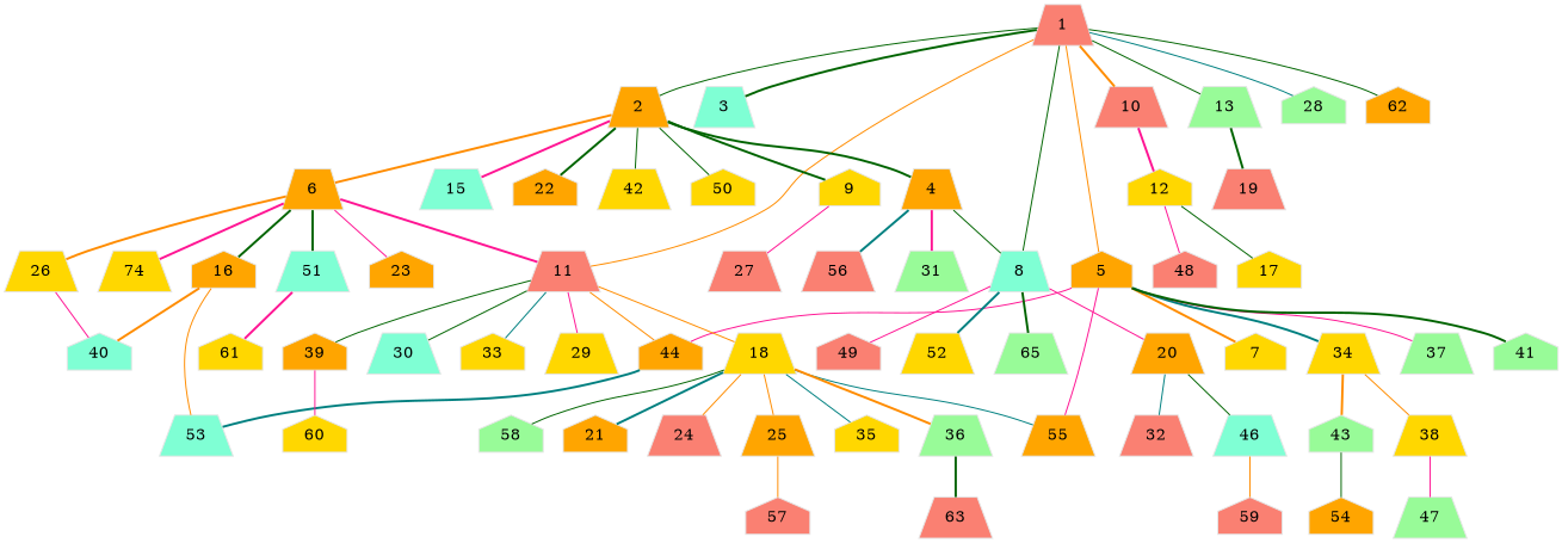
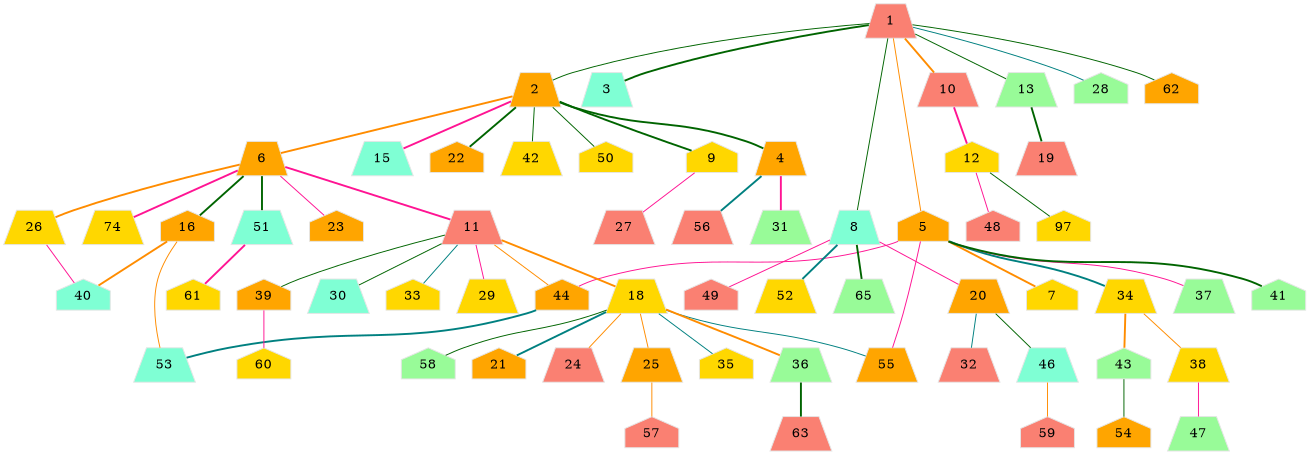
  graph {
    node [color=gray90 fillcolor=gold shape=trapezium style=filled]
    edge [color=darkgreen style=solid]
    1 [fillcolor=salmon]
    2 [fillcolor=orange]
    3 [fillcolor=aquamarine]
    5 [fillcolor=orange shape=house]
    8 [fillcolor=aquamarine]
    10 [fillcolor=salmon]
    11 [fillcolor=salmon]
    13 [fillcolor=palegreen]
    28 [fillcolor=palegreen shape=house]
    62 [fillcolor=orange shape=house]
    4 [fillcolor=orange]
    6 [fillcolor=orange]
    9 [shape=house]
    15 [fillcolor=aquamarine]
    22 [fillcolor=orange shape=house]
    42
    50 [shape=house]
    7 [shape=house]
    34
    37 [fillcolor=palegreen]
    41 [fillcolor=palegreen shape=house]
    44 [fillcolor=orange shape=house]
    55 [fillcolor=orange]
    20 [fillcolor=orange]
    n25 [fillcolor=palegreen label=65]
    49 [fillcolor=salmon shape=house]
    52
    12 [shape=house]
    18
    29
    30 [fillcolor=aquamarine]
    33 [shape=house]
    39 [fillcolor=orange shape=house]
    19 [fillcolor=salmon]
    31 [fillcolor=palegreen]
    56 [fillcolor=salmon]
    n37 [label=74]
    16 [fillcolor=orange shape=house]
    23 [fillcolor=orange shape=house]
    26
    51 [fillcolor=aquamarine]
    27 [fillcolor=salmon]
    38
    43 [fillcolor=palegreen shape=house]
    53 [fillcolor=aquamarine]
    40 [fillcolor=aquamarine shape=house]
    61 [shape=house]
    32 [fillcolor=salmon]
    46 [fillcolor=aquamarine]
-   17 [shape=house]
+   17 [shape=house label=97]
    48 [fillcolor=salmon shape=house]
    21 [fillcolor=orange shape=house]
    24 [fillcolor=salmon]
    25 [fillcolor=orange]
    35 [shape=house]
    36 [fillcolor=palegreen]
    58 [fillcolor=palegreen shape=house]
    60 [shape=house]
    57 [fillcolor=salmon shape=house]
    63 [fillcolor=salmon]
    59 [fillcolor=salmon shape=house]
    47 [fillcolor=palegreen]
    54 [fillcolor=orange shape=house]
    1 -- 2
    1 -- 3 [style=bold]
    1 -- 5 [color=darkorange]
    1 -- 8
    1 -- 10 [color=darkorange style=bold]
-   1 -- 11 [color=darkorange]
    1 -- 13
    1 -- 28 [color=teal]
    1 -- 62
    2 -- 4 [style=bold]
    2 -- 6 [color=darkorange style=bold]
    2 -- 9 [style=bold]
    2 -- 15 [color=deeppink style=bold]
    2 -- 22 [style=bold]
    2 -- 42
    2 -- 50
    5 -- 7 [color=darkorange style=bold]
    5 -- 34 [color=teal style=bold]
    5 -- 37 [color=deeppink]
    5 -- 41 [style=bold]
    5 -- 44 [color=deeppink]
    5 -- 55 [color=deeppink]
    8 -- 20 [color=deeppink]
    8 -- n25 [style=bold]
    8 -- 49 [color=deeppink]
    8 -- 52 [color=teal style=bold]
    10 -- 12 [color=deeppink style=bold]
    11 -- 44 [color=darkorange]
-   11 -- 18 [color=darkorange]
+   11 -- 18 [color=darkorange style=bold]
    11 -- 29 [color=deeppink]
    11 -- 30
    11 -- 33 [color=teal]
    11 -- 39
    13 -- 19 [style=bold]
-   4 -- 8
    4 -- 31 [color=deeppink style=bold]
    4 -- 56 [color=teal style=bold]
    6 -- 11 [color=deeppink style=bold]
    6 -- n37 [color=deeppink style=bold]
    6 -- 16 [style=bold]
    6 -- 23 [color=deeppink]
    6 -- 26 [color=darkorange style=bold]
    6 -- 51 [style=bold]
    9 -- 27 [color=deeppink]
    34 -- 38 [color=darkorange]
    34 -- 43 [color=darkorange style=bold]
    44 -- 53 [color=teal style=bold]
    20 -- 32 [color=teal]
    20 -- 46
    12 -- 17
    12 -- 48 [color=deeppink]
    18 -- 55 [color=teal]
    18 -- 21 [color=teal style=bold]
    18 -- 24 [color=darkorange]
    18 -- 25 [color=darkorange]
    18 -- 35 [color=teal]
    18 -- 36 [color=darkorange style=bold]
    18 -- 58
    39 -- 60 [color=deeppink]
    16 -- 53 [color=darkorange]
    16 -- 40 [color=darkorange style=bold]
    26 -- 40 [color=deeppink]
    51 -- 61 [color=deeppink style=bold]
    38 -- 47 [color=deeppink]
    43 -- 54
    46 -- 59 [color=darkorange]
    25 -- 57 [color=darkorange]
    36 -- 63 [style=bold]
  }
